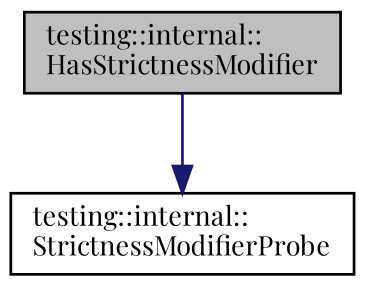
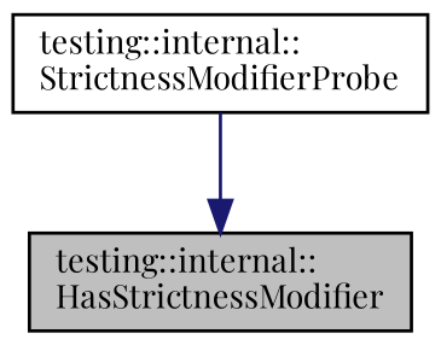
  digraph {
    rankdir=TB
    fontname="Playfair Display"
    node [color=black fontname="Playfair Display" fontsize=10 shape=record]
    n1 [fillcolor=grey75 fontcolor=black height=0.2 label="testing::internal::\lHasStrictnessModifier" style=filled width=0.4]
    n2 [height=0.2 label="testing::internal::\lStrictnessModifierProbe" width=0.4]
-   n1 -> n2 [color=midnightblue fontname="Playfair Display" fontsize=10 labelfontname=Helvetica labelfontsize=10 style=solid]
+   n2 -> n1 [color=midnightblue fontname="Playfair Display" fontsize=10 labelfontname=Helvetica labelfontsize=10 style=solid]
  }
